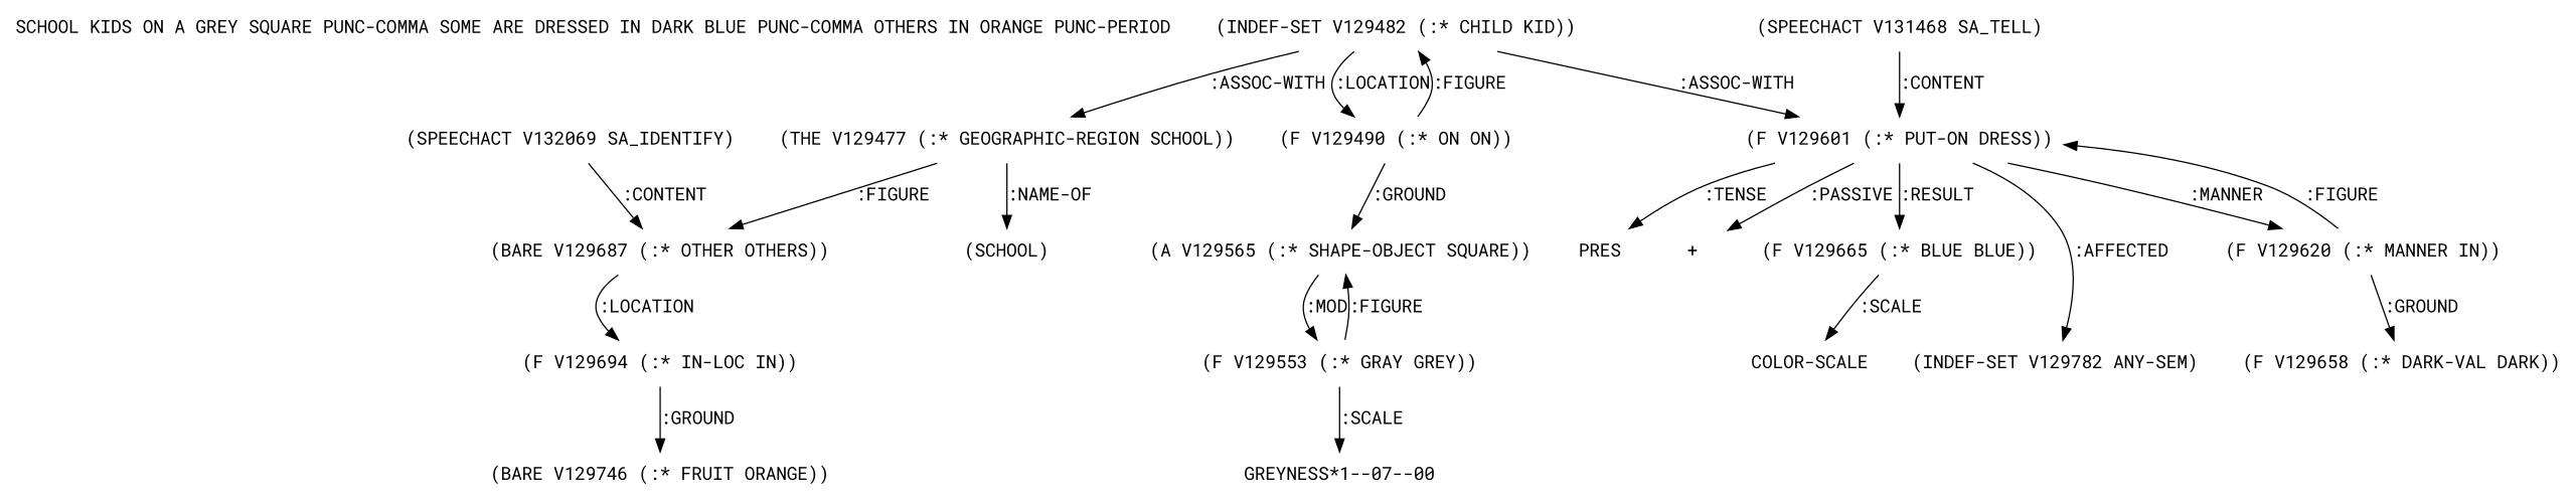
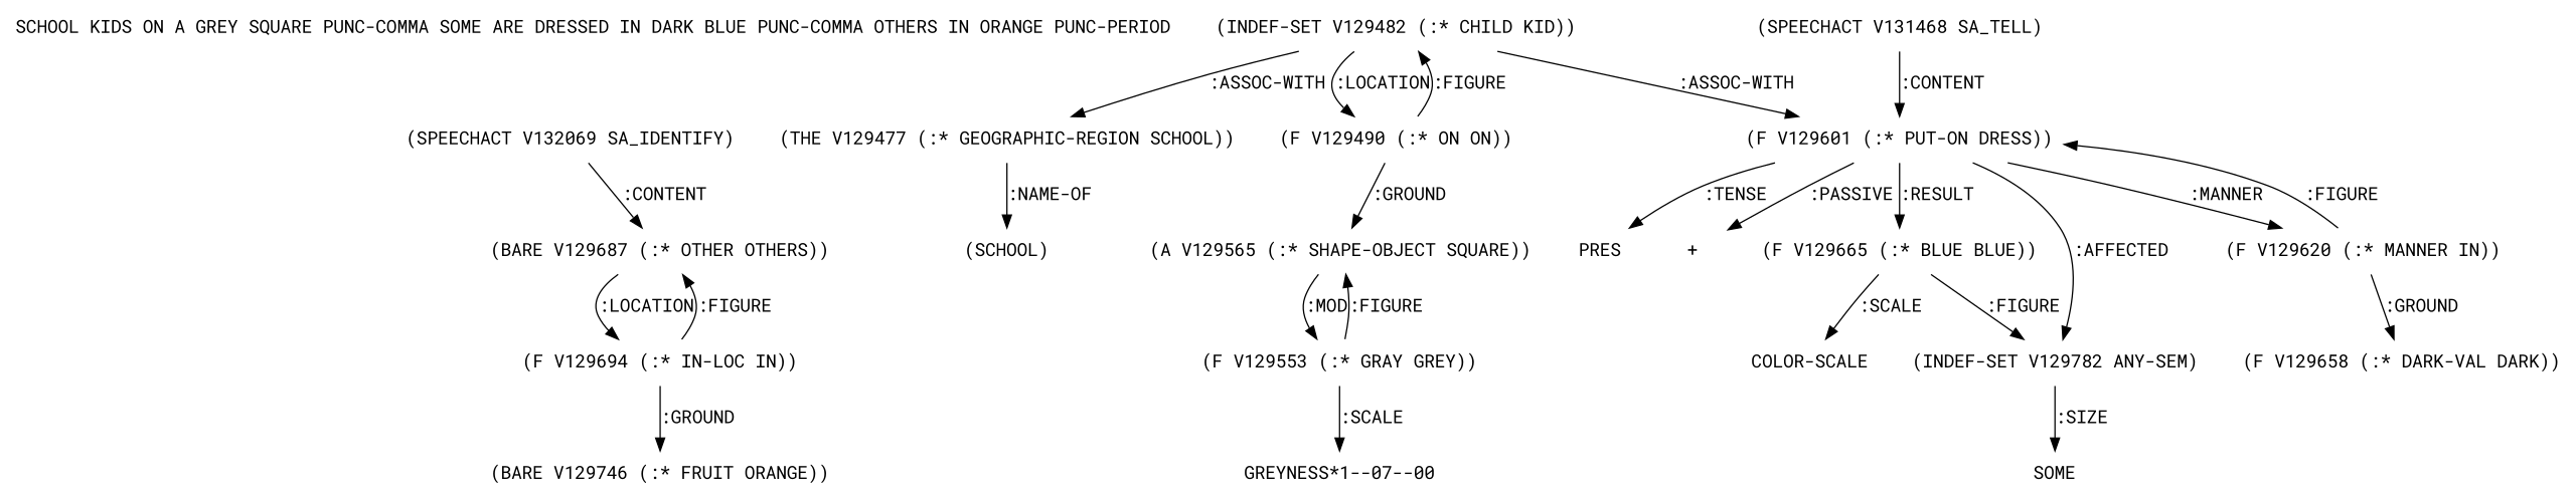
  digraph {
    fontname="Roboto Mono"
    node [fontname="Roboto Mono" shape=none]
    edge [fontname="Roboto Mono"]
    "SCHOOL KIDS ON A GREY SQUARE PUNC-COMMA SOME ARE DRESSED IN DARK BLUE PUNC-COMMA OTHERS IN ORANGE PUNC-PERIOD"
    n2 [label="(SPEECHACT V132069 SA_IDENTIFY)"]
    n3 [label="(BARE V129687 (:* OTHER OTHERS))"]
    n4 [label="(F V129694 (:* IN-LOC IN))"]
    n5 [label="(BARE V129746 (:* FRUIT ORANGE))"]
    n6 [label="(INDEF-SET V129482 (:* CHILD KID))"]
    n7 [label="(F V129601 (:* PUT-ON DRESS))"]
    n8 [label="(THE V129477 (:* GEOGRAPHIC-REGION SCHOOL))"]
    n9 [label="(F V129490 (:* ON ON))"]
    n10 [label="(F V129665 (:* BLUE BLUE))"]
    n11 [label="(INDEF-SET V129782 ANY-SEM)"]
    n12 [label="(F V129620 (:* MANNER IN))"]
    n13 [label=PRES]
    n14 [label="+"]
    n15 [label="(SCHOOL)"]
    n16 [label="(A V129565 (:* SHAPE-OBJECT SQUARE))"]
    n17 [label="COLOR-SCALE"]
+   n18 [label=SOME]
    n19 [label="(F V129658 (:* DARK-VAL DARK))"]
    n20 [label="(F V129553 (:* GRAY GREY))"]
    n21 [label="GREYNESS*1--07--00"]
    n22 [label="(SPEECHACT V131468 SA_TELL)"]
    n2 -> n3 [label=":CONTENT"]
    n3 -> n4 [label=":LOCATION"]
-   n8 -> n3 [label=":FIGURE"]
+   n4 -> n3 [label=":FIGURE"]
    n4 -> n5 [label=":GROUND"]
    n6 -> n7 [label=":ASSOC-WITH"]
    n6 -> n8 [label=":ASSOC-WITH"]
    n6 -> n9 [label=":LOCATION"]
    n7 -> n10 [label=":RESULT"]
    n7 -> n11 [label=":AFFECTED"]
    n7 -> n12 [label=":MANNER"]
    n7 -> n13 [label=":TENSE"]
    n7 -> n14 [label=":PASSIVE"]
    n8 -> n15 [label=":NAME-OF"]
    n9 -> n6 [label=":FIGURE"]
    n9 -> n16 [label=":GROUND"]
+   n10 -> n11 [label=":FIGURE"]
    n10 -> n17 [label=":SCALE"]
+   n11 -> n18 [label=":SIZE"]
    n12 -> n7 [label=":FIGURE"]
    n12 -> n19 [label=":GROUND"]
    n16 -> n20 [label=":MOD"]
    n20 -> n16 [label=":FIGURE"]
    n20 -> n21 [label=":SCALE"]
    n22 -> n7 [label=":CONTENT"]
  }
